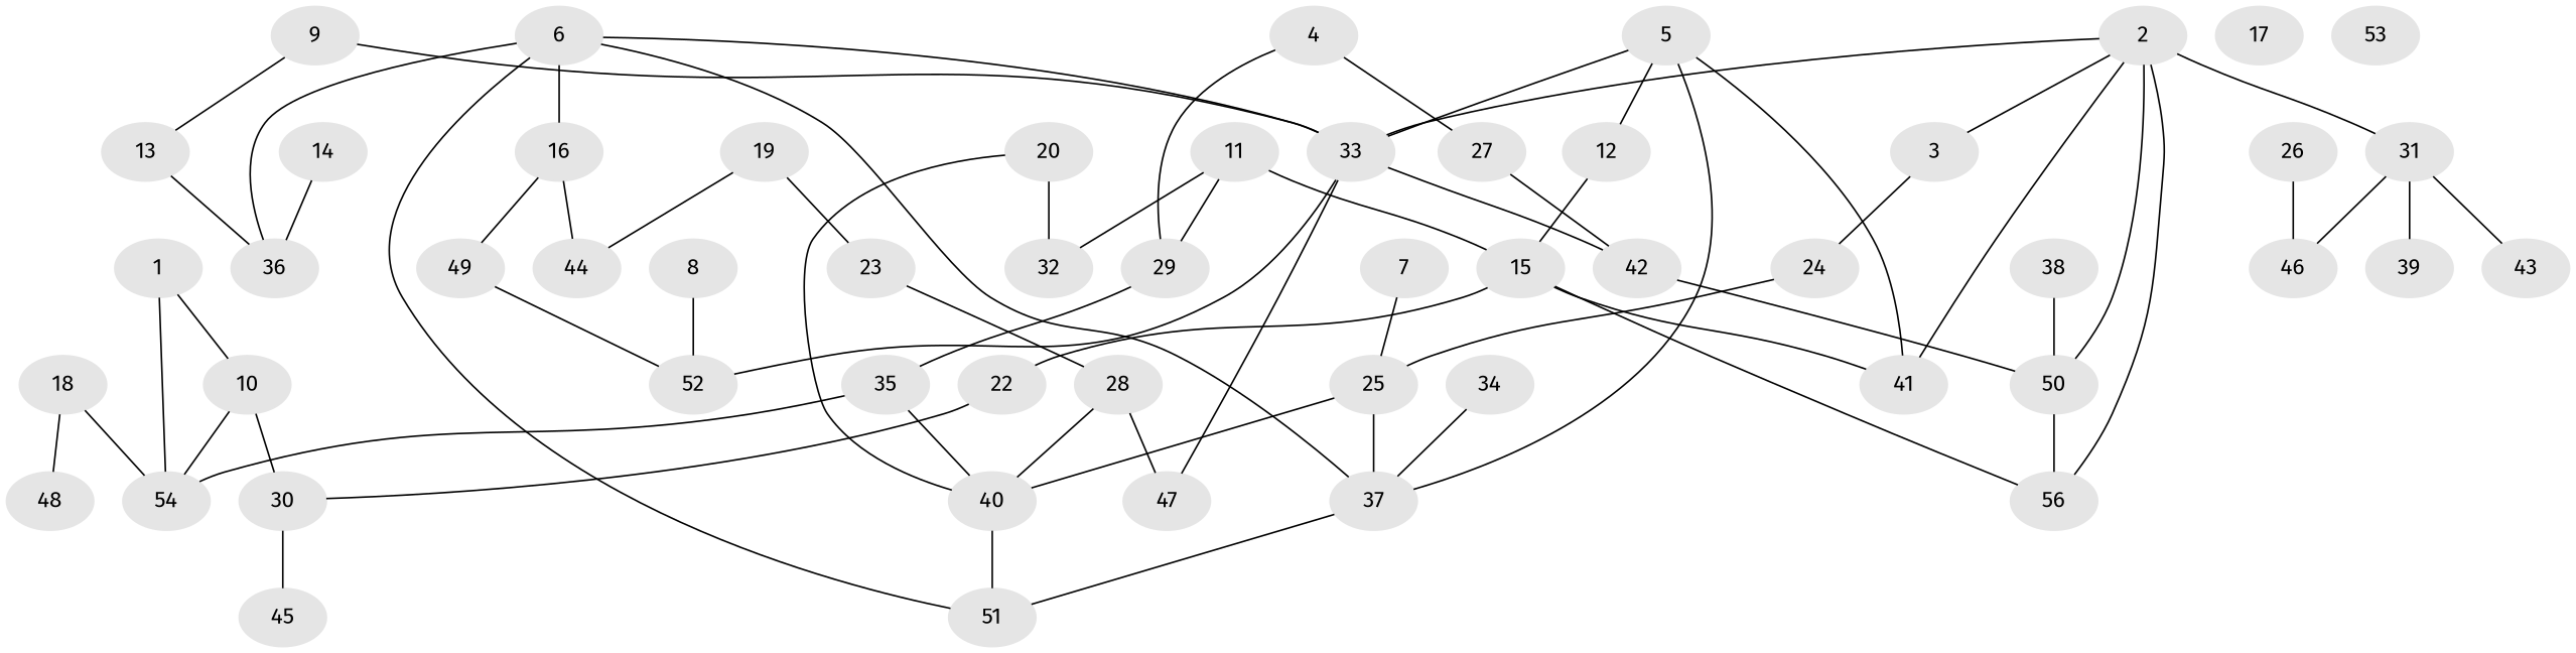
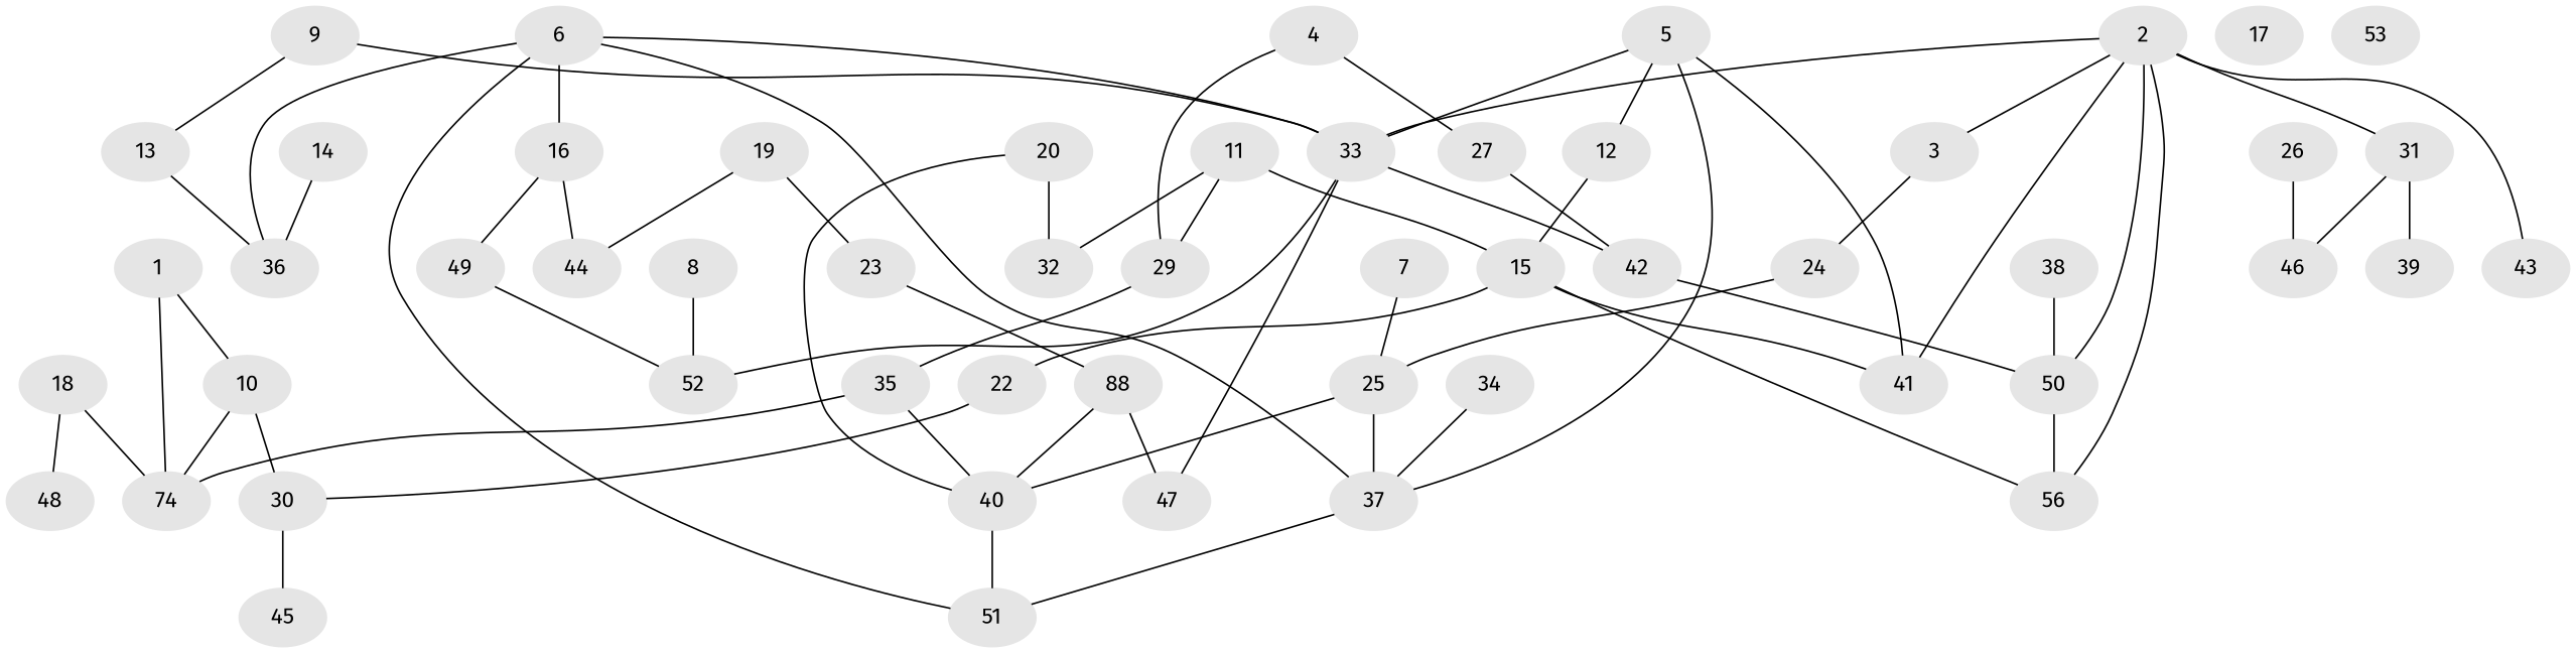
  graph {
    fontname="Fira Sans"
    node [color=gray90 fontname="Fira Sans" style=filled]
    edge [fontname="Fira Sans"]
    1
    10
-   54
+   54 [label=74]
    30
    2
    3
    31
    33
    41
    43
    50
    56
    24
    46
    39
    52
    42
    47
    25
    4
    27
    29
    35
    5
    12
    37
    15
    51
    6
    16
    36
    44
    49
    7
    40
    8
    9
    13
    45
    11
    32
    22
    14
    17
    18
    48
    19
    23
-   28
+   28 [label=88]
    20
    26
    34
    38
    53
    1 -- 10
    1 -- 54
    10 -- 54
    10 -- 30
    30 -- 45
    2 -- 3
    2 -- 31
    2 -- 33
    2 -- 41
-   31 -- 43
+   2 -- 43
    2 -- 50
    2 -- 56
    3 -- 24
    31 -- 46
    31 -- 39
    33 -- 52
    33 -- 42
    33 -- 47
    50 -- 56
    24 -- 25
    42 -- 50
    25 -- 37
    25 -- 40
    4 -- 27
    4 -- 29
    27 -- 42
    29 -- 35
    35 -- 54
    35 -- 40
    5 -- 33
    5 -- 41
    5 -- 12
    5 -- 37
    12 -- 15
    37 -- 51
    15 -- 41
    15 -- 56
    15 -- 22
    6 -- 33
    6 -- 37
    6 -- 51
    6 -- 16
    6 -- 36
    16 -- 44
    16 -- 49
    49 -- 52
    7 -- 25
    40 -- 51
    8 -- 52
    9 -- 33
    9 -- 13
    13 -- 36
    11 -- 29
    11 -- 15
    11 -- 32
    22 -- 30
    14 -- 36
    18 -- 54
    18 -- 48
    19 -- 44
    19 -- 23
    23 -- 28
    28 -- 47
    28 -- 40
    20 -- 40
    20 -- 32
    26 -- 46
    34 -- 37
    38 -- 50
  }
